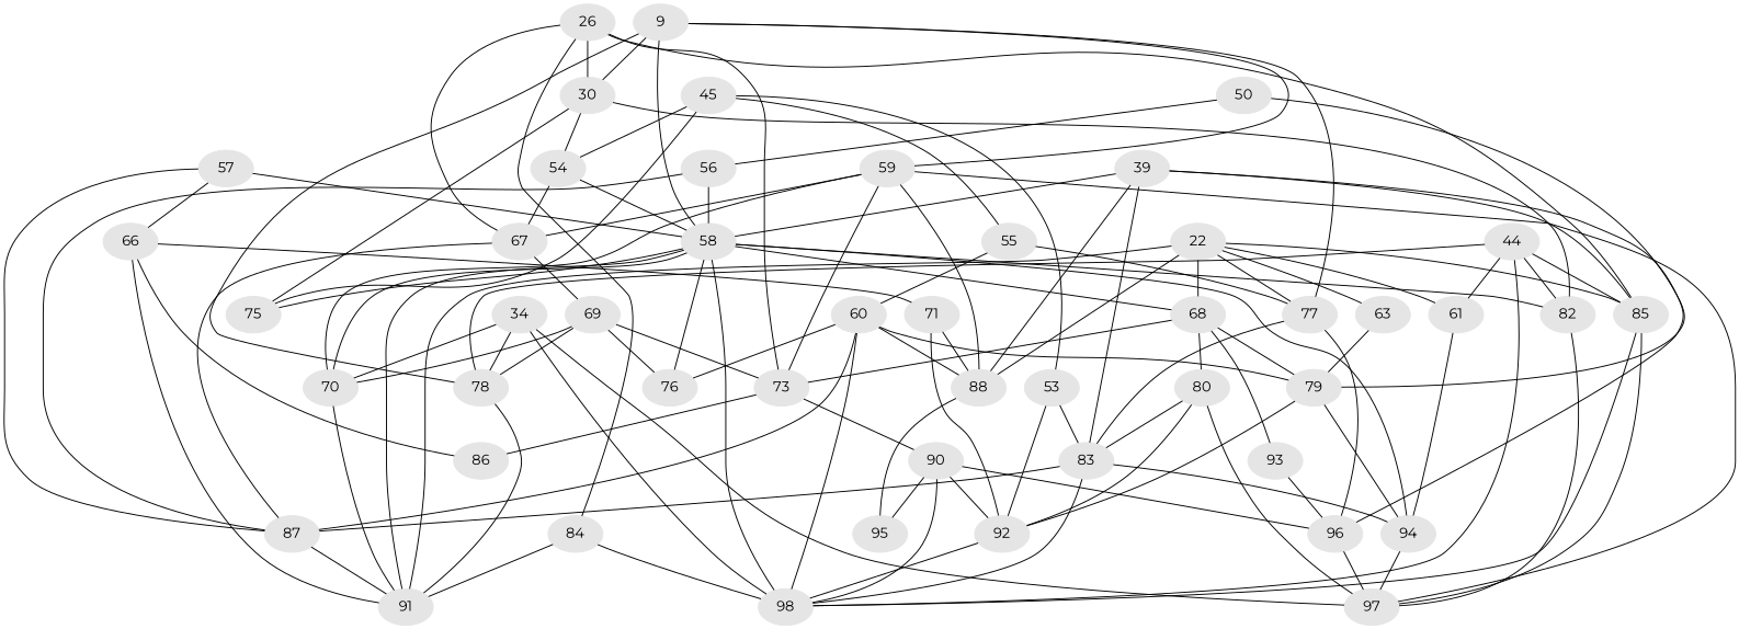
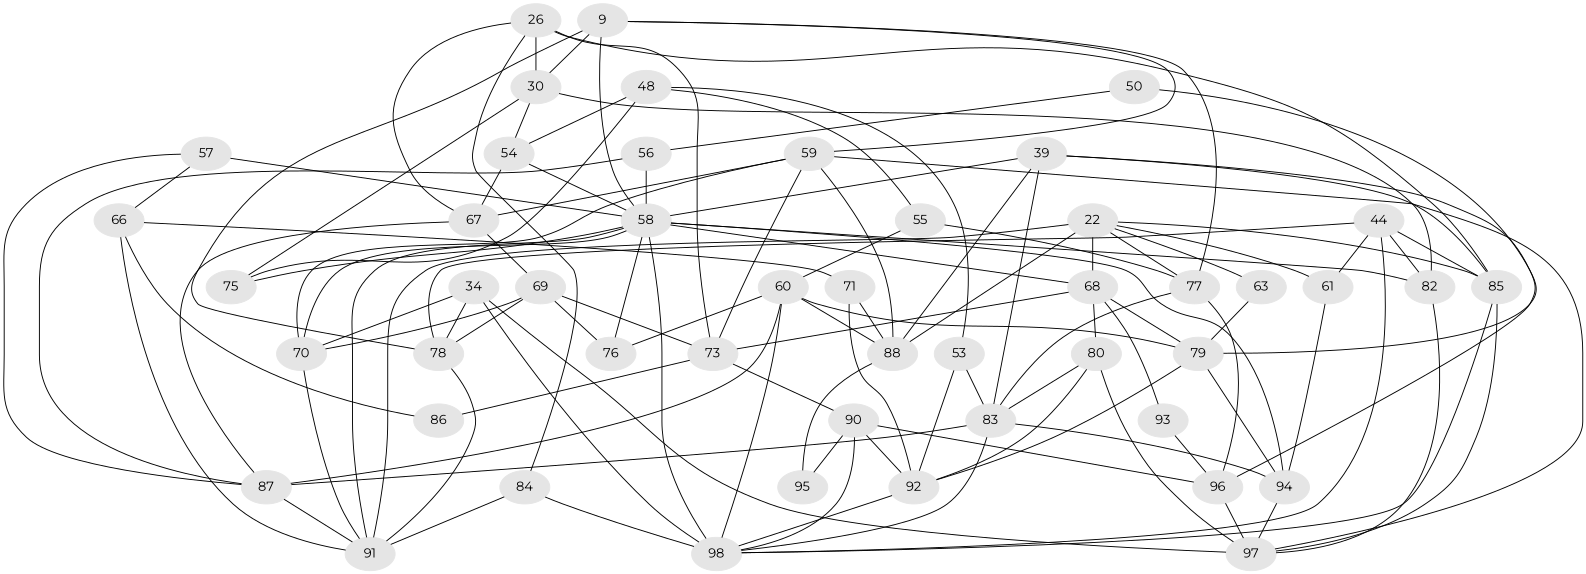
  graph {
    fontname=Montserrat
    node [color=gray90 fontname=Montserrat style=filled]
    edge [fontname=Montserrat]
    30 [super="+12"]
    54
    75 [super="+10"]
    82
    n5 [label=9]
    58 [super="+17+52+51"]
    59 [super="+14"]
    77 [super="+11"]
    78 [super="+45"]
    68 [super="+62+46"]
    91 [super="+89"]
    70 [super="+35"]
    98 [super="+16+31+23+49"]
    76
    94 [super="+25"]
    88
    67 [super="+15+41"]
    73 [super="+20"]
    97 [super="+42"]
    83 [super="+5"]
    96 [super="+81"]
    22 [super="+19"]
    61
    63
    85 [super="+36+65"]
    79 [super="+74"]
    80
    93
    95
    26
    84 [super="+6"]
    87 [super="+8+40"]
    69 [super="+27+33"]
    86
    90
    34
    39 [super="+37+9"]
    44
-   48 [super="+38" label=45]
+   48 [super="+38"]
    53
    55
    92 [super="+64"]
    60 [super="+29+47"]
    50
    56
    57
    66
    71
    30 -- 54
    30 -- 75
    30 -- 82
    54 -- 58
    54 -- 67
    82 -- 97
    n5 -- 30
    n5 -- 58
    n5 -- 59
    n5 -- 77
    n5 -- 78
    58 -- 75
    58 -- 82
    58 -- 68
    58 -- 91
    58 -- 70
    58 -- 98 [weight=4]
    58 -- 76
    58 -- 94 [weight=4]
    59 -- 70
    59 -- 88
    59 -- 67
    59 -- 73
    59 -- 97
    77 -- 83
    77 -- 96
    78 -- 91
    68 -- 73
    68 -- 79
    68 -- 80 [weight=2]
    68 -- 93
    70 -- 91
    94 -- 97
    88 -- 95
    67 -- 87
    67 -- 69
    73 -- 86
    73 -- 90
    83 -- 98 [weight=2]
    83 -- 94
    83 -- 87
    96 -- 97 [weight=2]
    22 -- 77
    22 -- 68 [weight=2]
    22 -- 91 [weight=3]
    22 -- 88 [weight=2]
    22 -- 61
    22 -- 63
    22 -- 85 [weight=2]
    61 -- 94
    63 -- 79
    85 -- 98
    85 -- 97
    79 -- 94
    79 -- 92
    80 -- 97
    80 -- 83 [weight=2]
    80 -- 92
    93 -- 96
    26 -- 30
    26 -- 67
    26 -- 73 [weight=2]
    26 -- 85
    26 -- 84
    84 -- 91
    84 -- 98
    87 -- 91 [weight=2]
    69 -- 78
    69 -- 70
    69 -- 76
    69 -- 73
    90 -- 98
    90 -- 96
    90 -- 95
    90 -- 92
    34 -- 78
    34 -- 70
    34 -- 98
    34 -- 97
    39 -- 58
    39 -- 88
    39 -- 83
    39 -- 96
    39 -- 85
    44 -- 82
    44 -- 78 [weight=2]
    44 -- 98
    44 -- 61
    44 -- 85
    48 -- 54 [weight=2]
    48 -- 75
    48 -- 53
    48 -- 55
    53 -- 83
    53 -- 92
    55 -- 77
    55 -- 60
    92 -- 98
    60 -- 98
    60 -- 76 [weight=2]
    60 -- 88
    60 -- 79 [weight=3]
    60 -- 87 [weight=2]
    50 -- 79
    50 -- 56
    56 -- 58 [weight=2]
    56 -- 87
    57 -- 58 [weight=2]
    57 -- 87
    57 -- 66
    66 -- 91
    66 -- 86
    66 -- 71
    71 -- 88
    71 -- 92
  }
